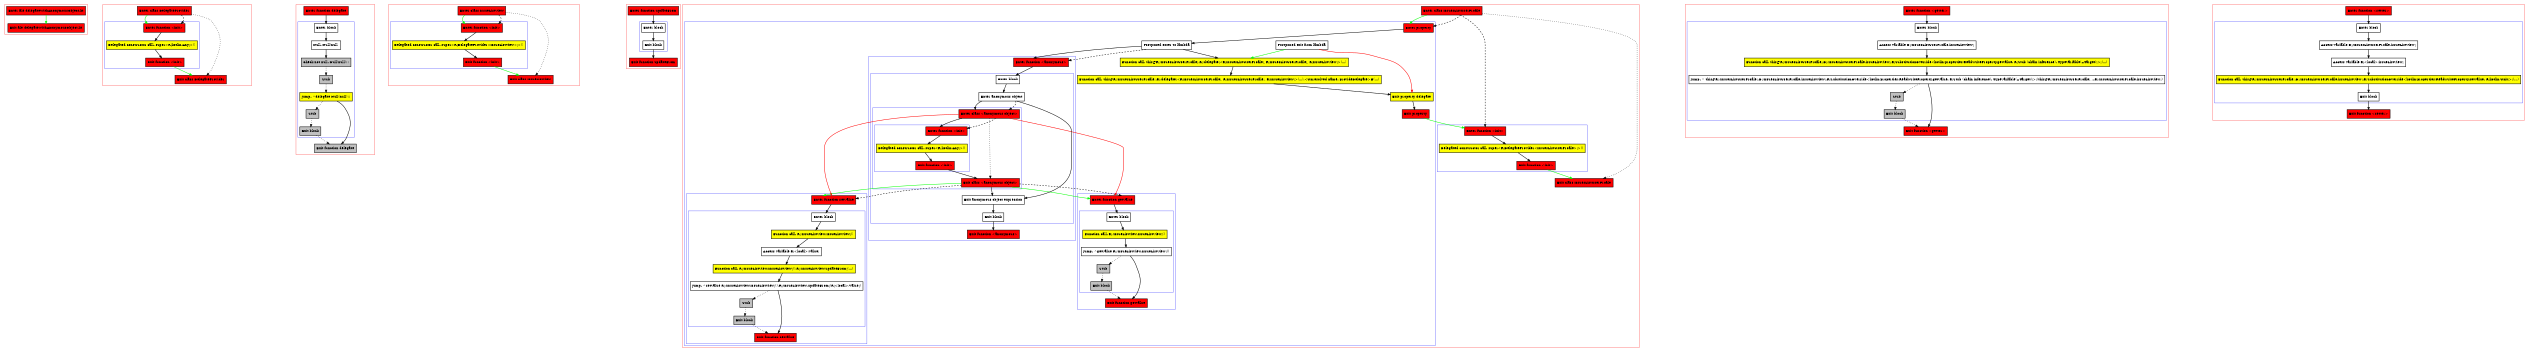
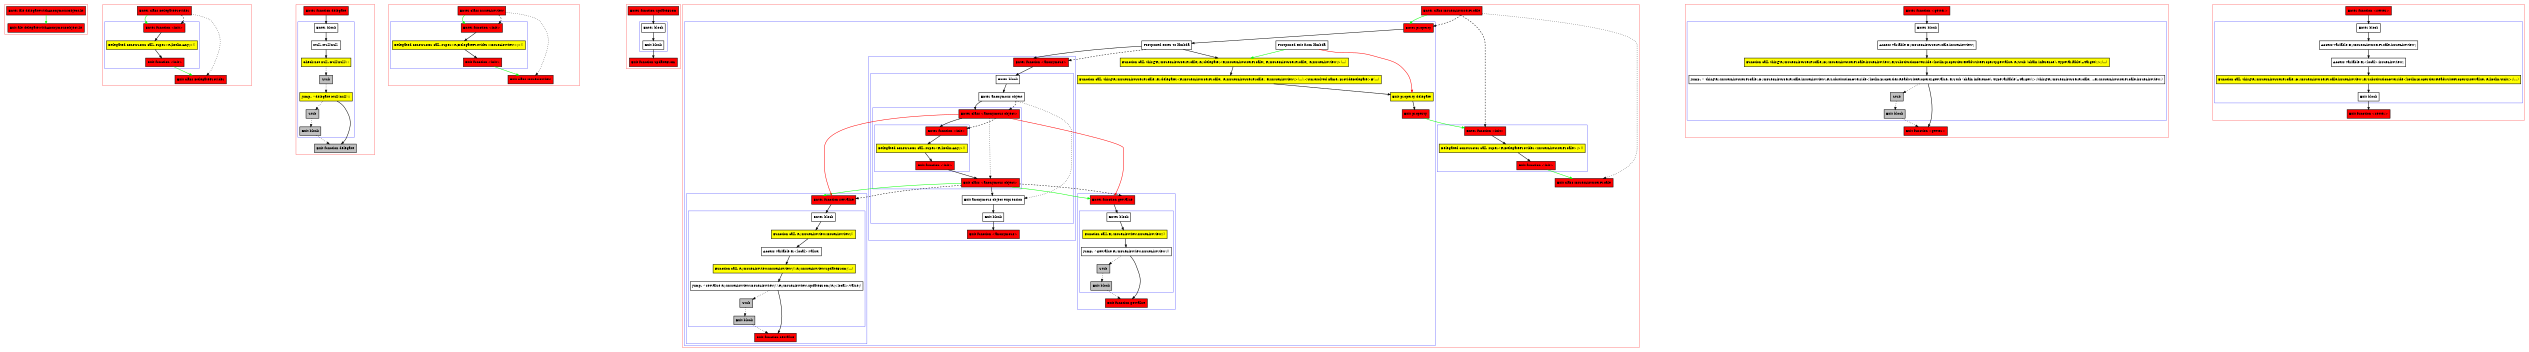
  digraph {
    nodesep=3
    node [fillcolor=red penwidth=2 shape=box style=filled]
    edge [penwidth=2]
    n1 [label="Enter file delegateWithAnonymousObject.kt"]
    n2 [label="Exit file delegateWithAnonymousObject.kt"]
    n3 [label="Enter function <init>"]
    n4 [fillcolor=yellow label="Delegated constructor call: super<R|kotlin/Any|>()"]
    n5 [label="Exit function <init>"]
    n6 [label="Enter class DelegateProvider"]
    n7 [label="Exit class DelegateProvider"]
    n8 [label="Enter block" fillcolor="" style=""]
    n9 [label="Null: Null(null)" fillcolor="" style=""]
-   n10 [fillcolor=gray label="Check not null: Null(null)!!"]
+   n10 [fillcolor=yellow label="Check not null: Null(null)!!"]
    n11 [fillcolor=gray label=Stub]
    n12 [fillcolor=yellow label="Jump: ^delegate Null(null)!!"]
    n13 [fillcolor=gray label=Stub]
    n14 [fillcolor=gray label="Exit block"]
    n15 [label="Enter function delegate"]
    n16 [fillcolor=gray label="Exit function delegate"]
    n17 [label="Enter function <init>"]
    n18 [fillcolor=yellow label="Delegated constructor call: super<R|DelegateProvider<IssueListView>|>()"]
    n19 [label="Exit function <init>"]
    n20 [label="Enter class IssueListView"]
    n21 [label="Exit class IssueListView"]
    n22 [label="Enter block" fillcolor="" style=""]
    n23 [label="Exit block" fillcolor="" style=""]
    n24 [label="Enter function updateFrom"]
    n25 [label="Exit function updateFrom"]
    n26 [label="Enter function <init>"]
    n27 [fillcolor=yellow label="Delegated constructor call: super<R|kotlin/Any|>()"]
    n28 [label="Exit function <init>"]
    n29 [label="Enter class <anonymous object>"]
    n30 [label="Exit class <anonymous object>"]
    n31 [label="Enter block" fillcolor="" style=""]
    n32 [label="Enter anonymous object" fillcolor="" style=""]
    n33 [label="Exit anonymous object expression" fillcolor="" style=""]
    n34 [label="Exit block" fillcolor="" style=""]
    n35 [label="Enter function <anonymous>"]
    n36 [label="Exit function <anonymous>"]
    n37 [label="Enter block" fillcolor="" style=""]
    n38 [fillcolor=yellow label="Function call: R|/IssueListView.IssueListView|()"]
    n39 [label="Access variable R|<local>/value|" fillcolor="" style=""]
    n40 [fillcolor=yellow label="Function call: R|/IssueListView.IssueListView|().R|/IssueListView.updateFrom|(...)"]
    n41 [label="Jump: ^setValue R|/IssueListView.IssueListView|().R|/IssueListView.updateFrom|(R|<local>/value|)" fillcolor="" style=""]
    n42 [fillcolor=gray label=Stub]
    n43 [fillcolor=gray label="Exit block"]
    n44 [label="Enter function setValue"]
    n45 [label="Exit function setValue"]
    n46 [label="Enter block" fillcolor="" style=""]
    n47 [fillcolor=yellow label="Function call: R|/IssueListView.IssueListView|()"]
    n48 [label="Jump: ^getValue R|/IssueListView.IssueListView|()" fillcolor="" style=""]
    n49 [fillcolor=gray label=Stub]
    n50 [fillcolor=gray label="Exit block"]
    n51 [label="Enter function getValue"]
    n52 [label="Exit function getValue"]
    n53 [label="Enter property"]
    n54 [label="Postponed enter to lambda" fillcolor="" style=""]
    n55 [label="Postponed exit from lambda" fillcolor="" style=""]
    n56 [fillcolor=yellow label="Function call: this@R|/IssuesListUserProfile|.R|/delegate|<R|IssuesListUserProfile|, R|IssuesListUserProfile|, R|IssueListView|>(...)"]
    n57 [fillcolor=yellow label="Function call: this@R|/IssuesListUserProfile|.R|/delegate|<R|IssuesListUserProfile|, R|IssuesListUserProfile|, R|IssueListView|>(...).<Unresolved name: provideDelegate>#(...)"]
    n58 [fillcolor=yellow label="Exit property delegate"]
    n59 [label="Exit property"]
    n60 [label="Enter function <init>"]
    n61 [fillcolor=yellow label="Delegated constructor call: super<R|DelegateProvider<IssuesListUserProfile>|>()"]
    n62 [label="Exit function <init>"]
    n63 [label="Enter class IssuesListUserProfile"]
    n64 [label="Exit class IssuesListUserProfile"]
    n65 [label="Enter block" fillcolor="" style=""]
    n66 [label="Access variable D|/IssuesListUserProfile.issueListView|" fillcolor="" style=""]
    n67 [fillcolor=yellow label="Function call: this@R|/IssuesListUserProfile|.D|/IssuesListUserProfile.issueListView|.R|SubstitutionOverride<kotlin/properties/ReadWriteProperty.getValue: R|Stub (chain inference): TypeVariable(+Target)|>|(...)"]
    n68 [label="Jump: ^ this@R|/IssuesListUserProfile|.D|/IssuesListUserProfile.issueListView|.R|SubstitutionOverride<kotlin/properties/ReadWriteProperty.getValue: R|Stub (chain inference): TypeVariable(+Target)|>|(this@R|/IssuesListUserProfile|, ::R|/IssuesListUserProfile.issueListView|)" fillcolor="" style=""]
    n69 [fillcolor=gray label=Stub]
    n70 [fillcolor=gray label="Exit block"]
    n71 [label="Enter function <getter>"]
    n72 [label="Exit function <getter>"]
    n73 [label="Enter block" fillcolor="" style=""]
    n74 [label="Access variable D|/IssuesListUserProfile.issueListView|" fillcolor="" style=""]
    n75 [label="Access variable R|<local>/issueListView|" fillcolor="" style=""]
    n76 [fillcolor=yellow label="Function call: this@R|/IssuesListUserProfile|.D|/IssuesListUserProfile.issueListView|.R|SubstitutionOverride<kotlin/properties/ReadWriteProperty.setValue: R|kotlin/Unit|>|(...)"]
    n77 [label="Exit block" fillcolor="" style=""]
    n78 [label="Enter function <setter>"]
    n79 [label="Exit function <setter>"]
    subgraph cluster_1 {
      color=red
      n1
      n2
    }
    subgraph cluster_2 {
      color=red
      n6
      n7
      subgraph cluster_3 {
        color=blue
        n3
        n4
        n5
      }
    }
    subgraph cluster_4 {
      color=red
      n15
      n16
      subgraph cluster_5 {
        color=blue
        n8
        n9
        n10
        n11
        n12
        n13
        n14
      }
    }
    subgraph cluster_6 {
      color=red
      n20
      n21
      subgraph cluster_7 {
        color=blue
        n17
        n18
        n19
      }
    }
    subgraph cluster_8 {
      color=red
      n24
      n25
      subgraph cluster_9 {
        color=blue
        n22
        n23
      }
    }
    subgraph cluster_10 {
      color=red
      n63
      n64
      subgraph cluster_11 {
        color=blue
        n53
        n54
        n55
        n56
        n57
        n58
        n59
        subgraph cluster_12 {
          color=blue
          n35
          n36
          subgraph cluster_13 {
            color=blue
            n31
            n32
            n33
            n34
            subgraph cluster_14 {
              color=blue
              n29
              n30
              subgraph cluster_15 {
                color=blue
                n26
                n27
                n28
              }
            }
          }
        }
        subgraph cluster_16 {
          color=blue
          n44
          n45
          subgraph cluster_17 {
            color=blue
            n37
            n38
            n39
            n40
            n41
            n42
            n43
          }
        }
        subgraph cluster_18 {
          color=blue
          n51
          n52
          subgraph cluster_19 {
            color=blue
            n46
            n47
            n48
            n49
            n50
          }
        }
      }
      subgraph cluster_20 {
        color=blue
        n60
        n61
        n62
      }
    }
    subgraph cluster_21 {
      color=red
      n71
      n72
      subgraph cluster_22 {
        color=blue
        n65
        n66
        n67
        n68
        n69
        n70
      }
    }
    subgraph cluster_23 {
      color=red
      n78
      n79
      subgraph cluster_24 {
        color=blue
        n73
        n74
        n75
        n76
        n77
      }
    }
    n1 -> n2 [color=green]
    n3 -> n4
    n4 -> n5
    n5 -> n7 [color=green]
    n6 -> n3 [color=green]
    n6 -> n3 [style=dashed]
    n6 -> n7 [style=dotted]
    n8 -> n9
    n9 -> n10
    n10 -> n11 [style=dotted]
    n11 -> n12 [style=dotted]
    n12 -> n13 [style=dotted]
    n12 -> n16 [style=solid]
    n13 -> n14 [style=dotted]
    n14 -> n16 [style=dotted]
    n15 -> n8
    n17 -> n18
    n18 -> n19
    n19 -> n21 [color=green]
    n20 -> n17 [color=green]
    n20 -> n17 [style=dashed]
    n20 -> n21 [style=dotted]
    n22 -> n23
    n23 -> n25
    n24 -> n22
    n26 -> n27
    n27 -> n28
    n28 -> n30
    n29 -> n26
    n29 -> n26 [style=dashed]
    n29 -> n30 [style=dotted]
    n29 -> n44 [color=red]
    n29 -> n51 [color=red]
    n30 -> n33
    n30 -> n44 [color=green]
    n30 -> n44 [style=dashed]
    n30 -> n51 [color=green]
    n30 -> n51 [style=dashed]
    n31 -> n32
    n32 -> n29
    n32 -> n29 [style=dashed]
-   n32 -> n33 [style=solid]
+   n32 -> n33 [style=dotted]
    n33 -> n34
    n34 -> n36
    n35 -> n31
    n37 -> n38
    n38 -> n39
    n39 -> n40
    n40 -> n41
    n41 -> n42 [style=dotted]
    n41 -> n45
    n42 -> n43 [style=dotted]
    n43 -> n45 [style=dotted]
    n44 -> n37
    n46 -> n47
    n47 -> n48
    n48 -> n49 [style=dotted]
    n48 -> n52
    n49 -> n50 [style=dotted]
    n50 -> n52 [style=dotted]
    n51 -> n46
    n53 -> n54
    n54 -> n35
    n54 -> n35 [style=dashed]
    n54 -> n56
    n55 -> n56 [color=green]
    n55 -> n58 [color=red]
    n56 -> n57
    n57 -> n58
    n58 -> n59
    n59 -> n60 [color=green]
    n60 -> n61
    n61 -> n62
    n62 -> n64 [color=green]
    n63 -> n53 [color=green]
    n63 -> n53 [style=dashed]
    n63 -> n60 [style=dashed]
    n63 -> n64 [style=dotted]
    n65 -> n66
    n66 -> n67
    n67 -> n68
    n68 -> n69 [style=dotted]
    n68 -> n72
    n69 -> n70 [style=dotted]
    n70 -> n72 [style=dotted]
    n71 -> n65
    n73 -> n74
    n74 -> n75
    n75 -> n76
    n76 -> n77
    n77 -> n79
    n78 -> n73
  }
